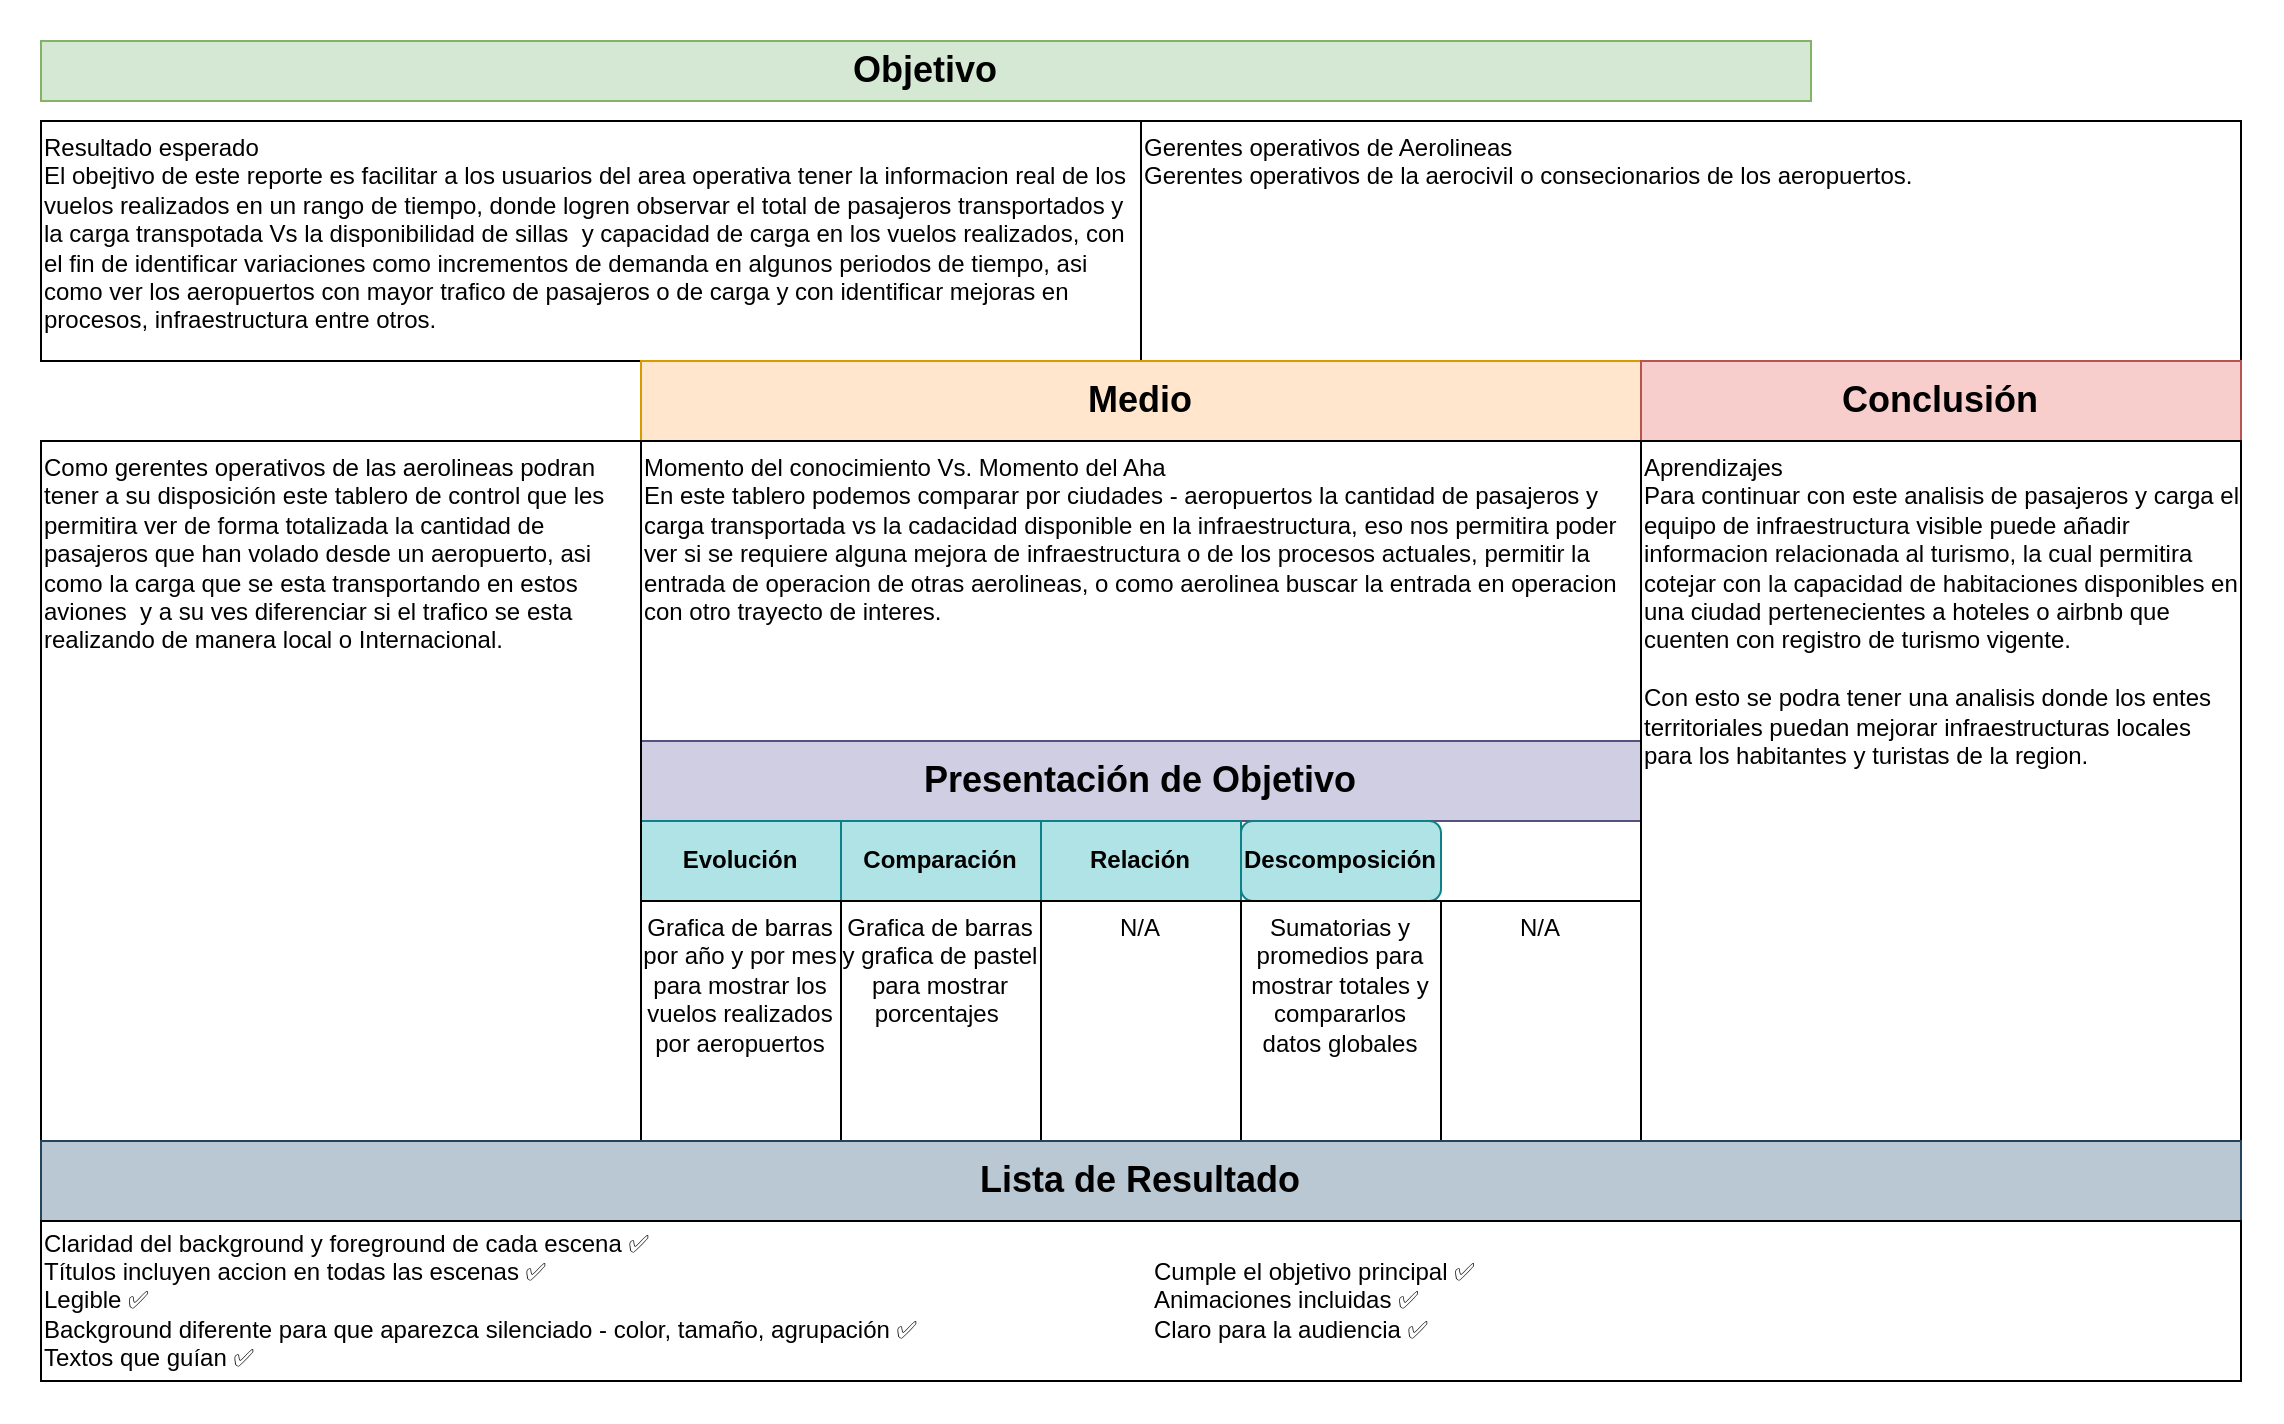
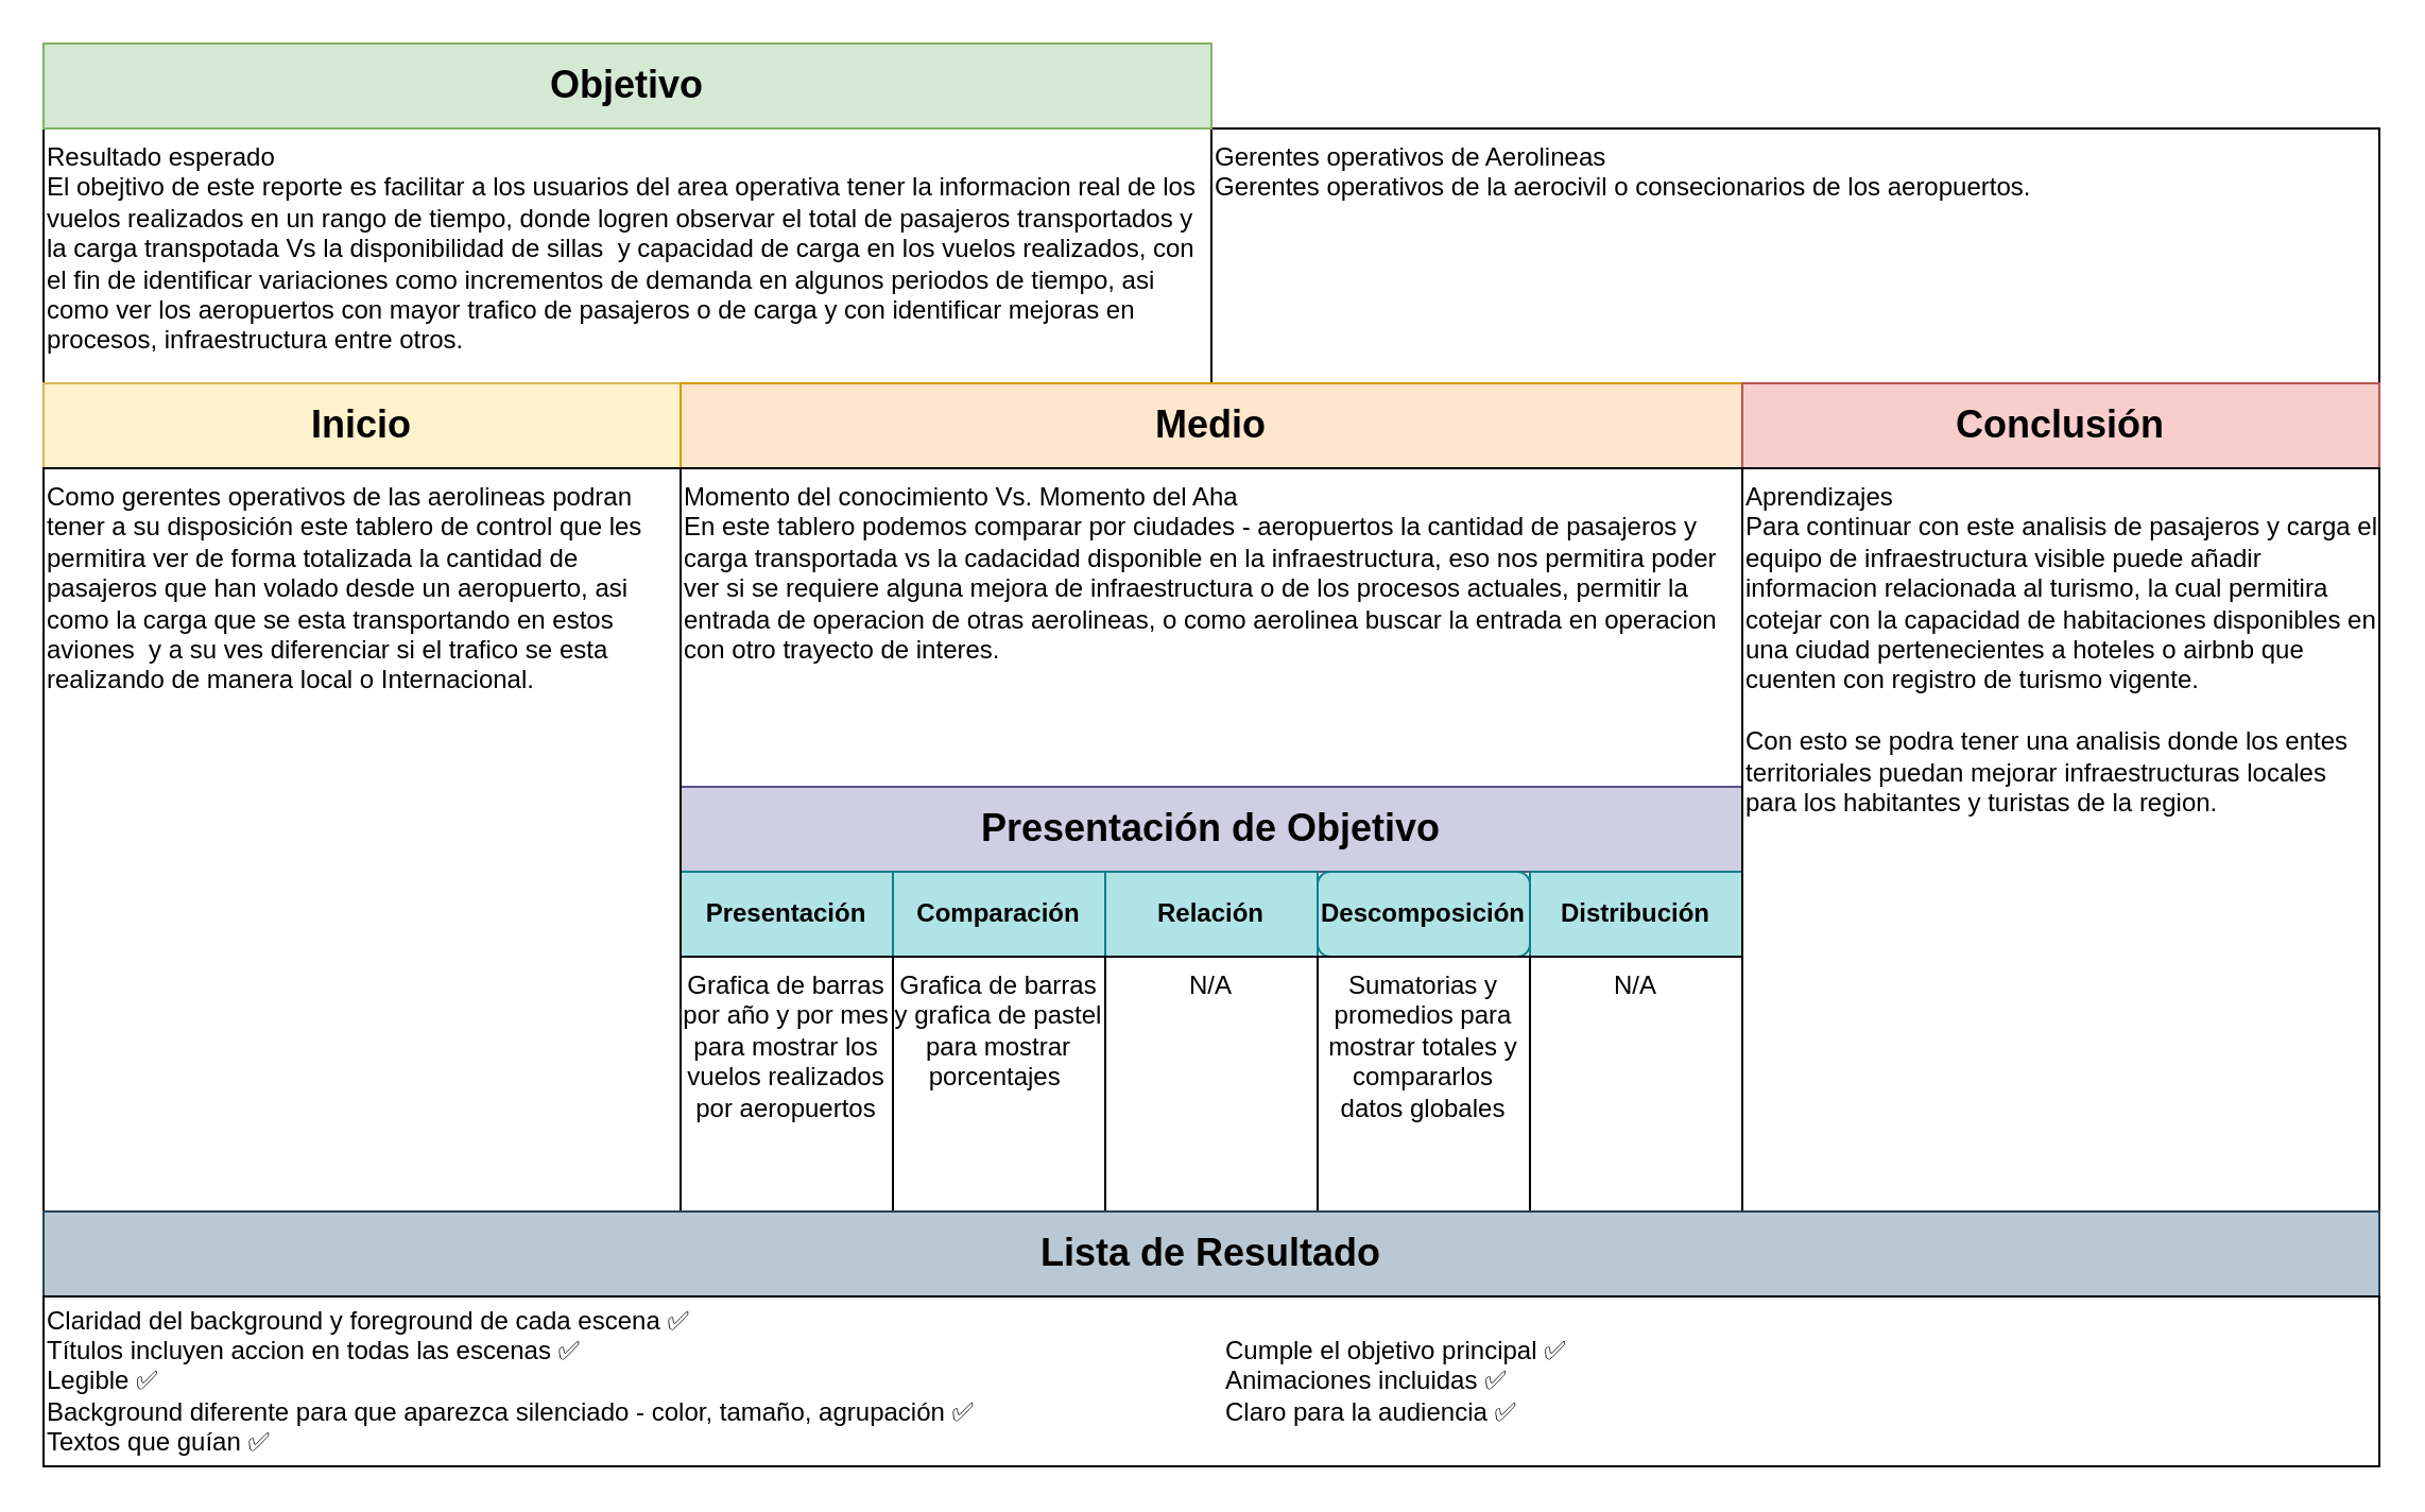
  <mxCell id="0" />
  <mxCell id="1" parent="0" />
  <mxCell id="2" value="&lt;div&gt;Resultado esperado&lt;span style=&quot;white-space:pre&quot;&gt;&#09;&#09;&lt;/span&gt;&lt;/div&gt;&lt;div&gt;El obejtivo de este reporte es facilitar a los usuarios del area operativa tener la informacion real de los vuelos realizados en un rango de tiempo, donde logren observar el total de pasajeros transportados y la carga transpotada Vs la disponibilidad de sillas&amp;nbsp; y capacidad de carga en los vuelos realizados, con el fin de identificar variaciones como incrementos de demanda en algunos periodos de tiempo, asi como ver los aeropuertos con mayor trafico de pasajeros o de carga y con identificar mejoras en procesos, infraestructura entre otros.&lt;/div&gt;" style="rounded=0;whiteSpace=wrap;html=1;container=0;align=left;verticalAlign=top;textShadow=0;" parent="1" vertex="1"><mxGeometry x="20" y="60" width="550" height="120" as="geometry" /></mxCell>
  <mxCell id="3" value="&lt;div&gt;Gerentes operativos de Aerolineas&lt;/div&gt;&lt;div&gt;Gerentes operativos de la aerocivil o consecionarios de los aeropuertos.&lt;/div&gt;" style="rounded=0;whiteSpace=wrap;html=1;container=0;align=left;verticalAlign=top;textShadow=0;" parent="1" vertex="1"><mxGeometry x="570" y="60" width="550" height="120" as="geometry" /></mxCell>
- <mxCell id="4" value="Objetivo" style="rounded=0;whiteSpace=wrap;html=1;fontStyle=1;fontSize=18;fillColor=#d5e8d4;strokeColor=#82b366;container=0;" parent="1" vertex="1"><mxGeometry x="20" y="20" width="885" height="30" as="geometry" /></mxCell>
+ <mxCell id="4" value="Objetivo" style="rounded=0;whiteSpace=wrap;html=1;fontStyle=1;fontSize=18;fillColor=#d5e8d4;strokeColor=#82b366;container=0;" parent="1" vertex="1"><mxGeometry x="20" y="20" width="550" height="40" as="geometry" /></mxCell>
+ <mxCell id="5" value="Inicio" style="rounded=0;whiteSpace=wrap;html=1;fontSize=18;fontStyle=1;fillColor=#fff2cc;strokeColor=#d6b656;container=0;" parent="1" vertex="1"><mxGeometry x="20" y="180" width="300" height="40" as="geometry" /></mxCell>
  <mxCell id="6" value="Medio" style="rounded=0;whiteSpace=wrap;html=1;fontSize=18;fontStyle=1;fillColor=#ffe6cc;strokeColor=#d79b00;container=0;" parent="1" vertex="1"><mxGeometry x="320" y="180" width="500" height="40" as="geometry" /></mxCell>
  <mxCell id="7" value="Conclusión" style="rounded=0;whiteSpace=wrap;html=1;fontSize=18;fontStyle=1;fillColor=#f8cecc;strokeColor=#b85450;container=0;" parent="1" vertex="1"><mxGeometry x="820" y="180" width="300" height="40" as="geometry" /></mxCell>
  <mxCell id="8" value="&lt;div&gt;Momento del conocimiento Vs. Momento del Aha&lt;span style=&quot;white-space:pre&quot;&gt;&#09;&#09;&#09;&#09;&lt;/span&gt;&lt;/div&gt;&lt;div&gt;En este tablero podemos comparar por ciudades - aeropuertos la cantidad de pasajeros y carga transportada vs la cadacidad disponible en la infraestructura, eso nos permitira poder ver si se requiere alguna mejora de infraestructura o de los procesos actuales, permitir la entrada de operacion de otras aerolineas, o como aerolinea buscar la entrada en operacion con otro trayecto de interes.&lt;/div&gt;" style="rounded=0;whiteSpace=wrap;html=1;container=0;align=left;verticalAlign=top;textShadow=0;" parent="1" vertex="1"><mxGeometry x="320" y="220" width="500" height="150" as="geometry" /></mxCell>
  <mxCell id="9" value="Presentación de Objetivo" style="rounded=0;whiteSpace=wrap;html=1;fontSize=18;fontStyle=1;fillColor=#d0cee2;strokeColor=#56517e;container=0;" parent="1" vertex="1"><mxGeometry x="320" y="370" width="500" height="40" as="geometry" /></mxCell>
- <mxCell id="10" value="Evolución" style="rounded=0;whiteSpace=wrap;html=1;fontSize=12;fontStyle=1;fillColor=#b0e3e6;strokeColor=#0e8088;container=0;" parent="1" vertex="1"><mxGeometry x="320" y="410" width="100" height="40" as="geometry" /></mxCell>
+ <mxCell id="10" value="Presentación" style="rounded=0;whiteSpace=wrap;html=1;fontSize=12;fontStyle=1;fillColor=#b0e3e6;strokeColor=#0e8088;container=0;" parent="1" vertex="1"><mxGeometry x="320" y="410" width="100" height="40" as="geometry" /></mxCell>
  <mxCell id="11" value="Comparación" style="rounded=0;whiteSpace=wrap;html=1;fontSize=12;fontStyle=1;fillColor=#b0e3e6;strokeColor=#0e8088;container=0;" parent="1" vertex="1"><mxGeometry x="420" y="410" width="100" height="40" as="geometry" /></mxCell>
  <mxCell id="12" value="Relación" style="rounded=0;whiteSpace=wrap;html=1;fontSize=12;fontStyle=1;fillColor=#b0e3e6;strokeColor=#0e8088;container=0;" parent="1" vertex="1"><mxGeometry x="520" y="410" width="100" height="40" as="geometry" /></mxCell>
  <mxCell id="13" value="Descomposición" style="whiteSpace=wrap;html=1;fontSize=12;fontStyle=1;fillColor=#b0e3e6;strokeColor=#0e8088;container=0;rounded=1;" parent="1" vertex="1"><mxGeometry x="620" y="410" width="100" height="40" as="geometry" /></mxCell>
+ <mxCell id="14" value="Distribución" style="rounded=0;whiteSpace=wrap;html=1;fontSize=12;fontStyle=1;fillColor=#b0e3e6;strokeColor=#0e8088;container=0;" parent="1" vertex="1"><mxGeometry x="720" y="410" width="100" height="40" as="geometry" /></mxCell>
  <mxCell id="15" value="Grafica de barras por año y por mes para mostrar los vuelos realizados por aeropuertos" style="rounded=0;whiteSpace=wrap;html=1;container=0;align=center;verticalAlign=top;textShadow=0;" parent="1" vertex="1"><mxGeometry x="320" y="450" width="100" height="120" as="geometry" /></mxCell>
  <mxCell id="16" value="Grafica de barras y grafica de pastel para mostrar porcentajes&amp;nbsp;" style="rounded=0;whiteSpace=wrap;html=1;container=0;align=center;verticalAlign=top;textShadow=0;" parent="1" vertex="1"><mxGeometry x="420" y="450" width="100" height="120" as="geometry" /></mxCell>
  <mxCell id="17" value="&lt;div&gt;N/A&lt;/div&gt;" style="rounded=0;whiteSpace=wrap;html=1;container=0;align=center;verticalAlign=top;textShadow=0;" parent="1" vertex="1"><mxGeometry x="520" y="450" width="100" height="120" as="geometry" /></mxCell>
  <mxCell id="18" value="Sumatorias y promedios para mostrar totales y compararlos datos globales" style="rounded=0;whiteSpace=wrap;html=1;container=0;align=center;verticalAlign=top;textShadow=0;" parent="1" vertex="1"><mxGeometry x="620" y="450" width="100" height="120" as="geometry" /></mxCell>
  <mxCell id="19" value="N/A" style="rounded=0;whiteSpace=wrap;html=1;container=0;align=center;verticalAlign=top;textShadow=0;" parent="1" vertex="1"><mxGeometry x="720" y="450" width="100" height="120" as="geometry" /></mxCell>
  <mxCell id="20" value="&lt;div&gt;Aprendizajes&lt;/div&gt;&lt;div&gt;Para continuar con este analisis de pasajeros y carga el equipo de infraestructura visible puede añadir informacion relacionada al turismo, la cual permitira cotejar con la capacidad de habitaciones disponibles en una ciudad pertenecientes a hoteles o airbnb que cuenten con registro de turismo vigente.&lt;/div&gt;&lt;div&gt;&lt;br&gt;&lt;/div&gt;&lt;div&gt;Con esto se podra tener una analisis donde los entes territoriales puedan mejorar infraestructuras locales&amp;nbsp; para los habitantes y turistas de la region.&lt;/div&gt;" style="rounded=0;whiteSpace=wrap;html=1;container=0;align=left;verticalAlign=top;textShadow=0;" parent="1" vertex="1"><mxGeometry x="820" y="220" width="300" height="350" as="geometry" /></mxCell>
  <mxCell id="21" value="Como gerentes operativos de las aerolineas podran tener a su disposición este tablero de control que les permitira ver de forma totalizada la cantidad de pasajeros que han volado desde un aeropuerto, asi como la carga que se esta transportando en estos aviones&amp;nbsp; y a su ves diferenciar si el trafico se esta realizando de manera local o Internacional.&lt;div&gt;&lt;br&gt;&lt;div&gt;&lt;br&gt;&lt;/div&gt;&lt;/div&gt;" style="rounded=0;whiteSpace=wrap;html=1;container=0;align=left;verticalAlign=top;textShadow=0;" parent="1" vertex="1"><mxGeometry x="20" y="220" width="300" height="350" as="geometry" /></mxCell>
  <mxCell id="22" value="Lista de Resultado" style="rounded=0;whiteSpace=wrap;html=1;fontSize=18;fontStyle=1;fillColor=#bac8d3;strokeColor=#23445d;container=0;" parent="1" vertex="1"><mxGeometry x="20" y="570" width="1100" height="40" as="geometry" /></mxCell>
  <mxCell id="23" value="" style="rounded=0;whiteSpace=wrap;html=1;container=0;align=left;verticalAlign=top;textShadow=0;" parent="1" vertex="1"><mxGeometry x="20" y="610" width="1100" height="80" as="geometry" /></mxCell>
  <mxCell id="24" value="&lt;div&gt;&lt;/div&gt;Cumple el objetivo principal ✅&lt;div&gt;&lt;/div&gt;Animaciones incluidas ✅&lt;div&gt;&lt;/div&gt;Claro para la audiencia ✅" style="text;html=1;align=left;verticalAlign=middle;whiteSpace=wrap;rounded=0;" parent="1" vertex="1"><mxGeometry x="575" y="610" width="545" height="80" as="geometry" /></mxCell>
  <mxCell id="25" value="&lt;div&gt;&lt;/div&gt;Claridad del background y foreground de cada escena ✅&lt;div&gt;&lt;/div&gt;Títulos incluyen accion en todas las escenas ✅&lt;div&gt;&lt;/div&gt;Legible ✅&lt;div&gt;&lt;/div&gt;Background diferente para que aparezca silenciado - color, tamaño, agrupación ✅&lt;div style=&quot;&quot;&gt;&lt;/div&gt;Textos que guían ✅" style="text;html=1;align=left;verticalAlign=middle;whiteSpace=wrap;rounded=0;" parent="1" vertex="1"><mxGeometry x="20" y="610" width="545" height="80" as="geometry" /></mxCell>
